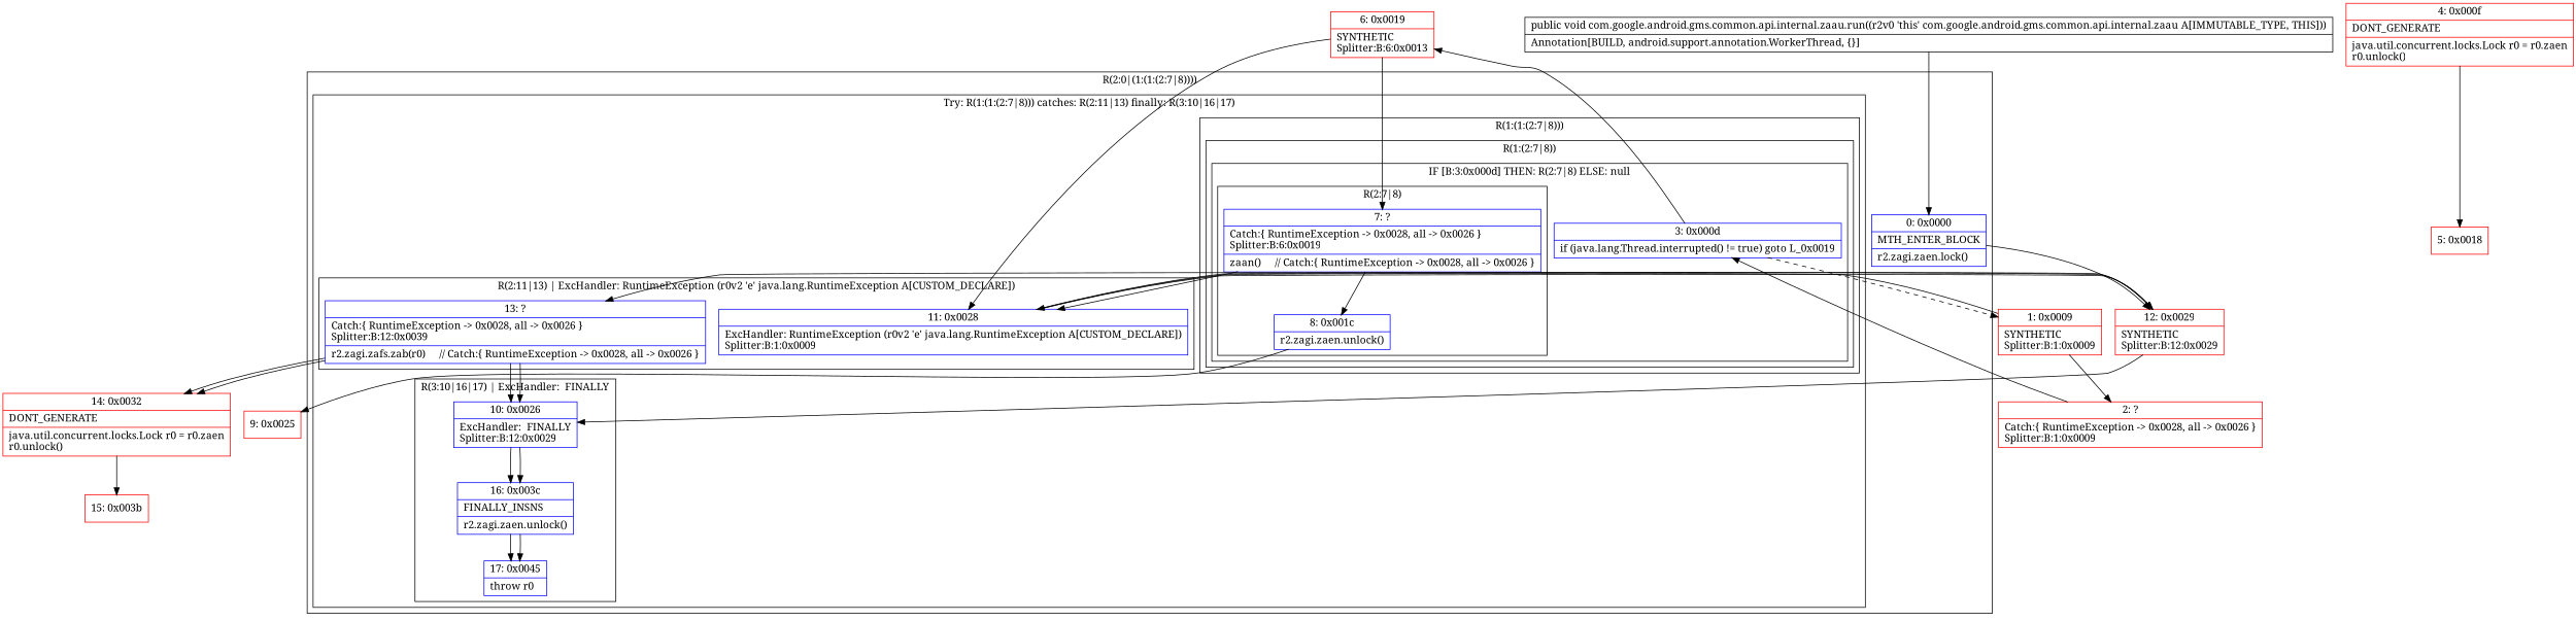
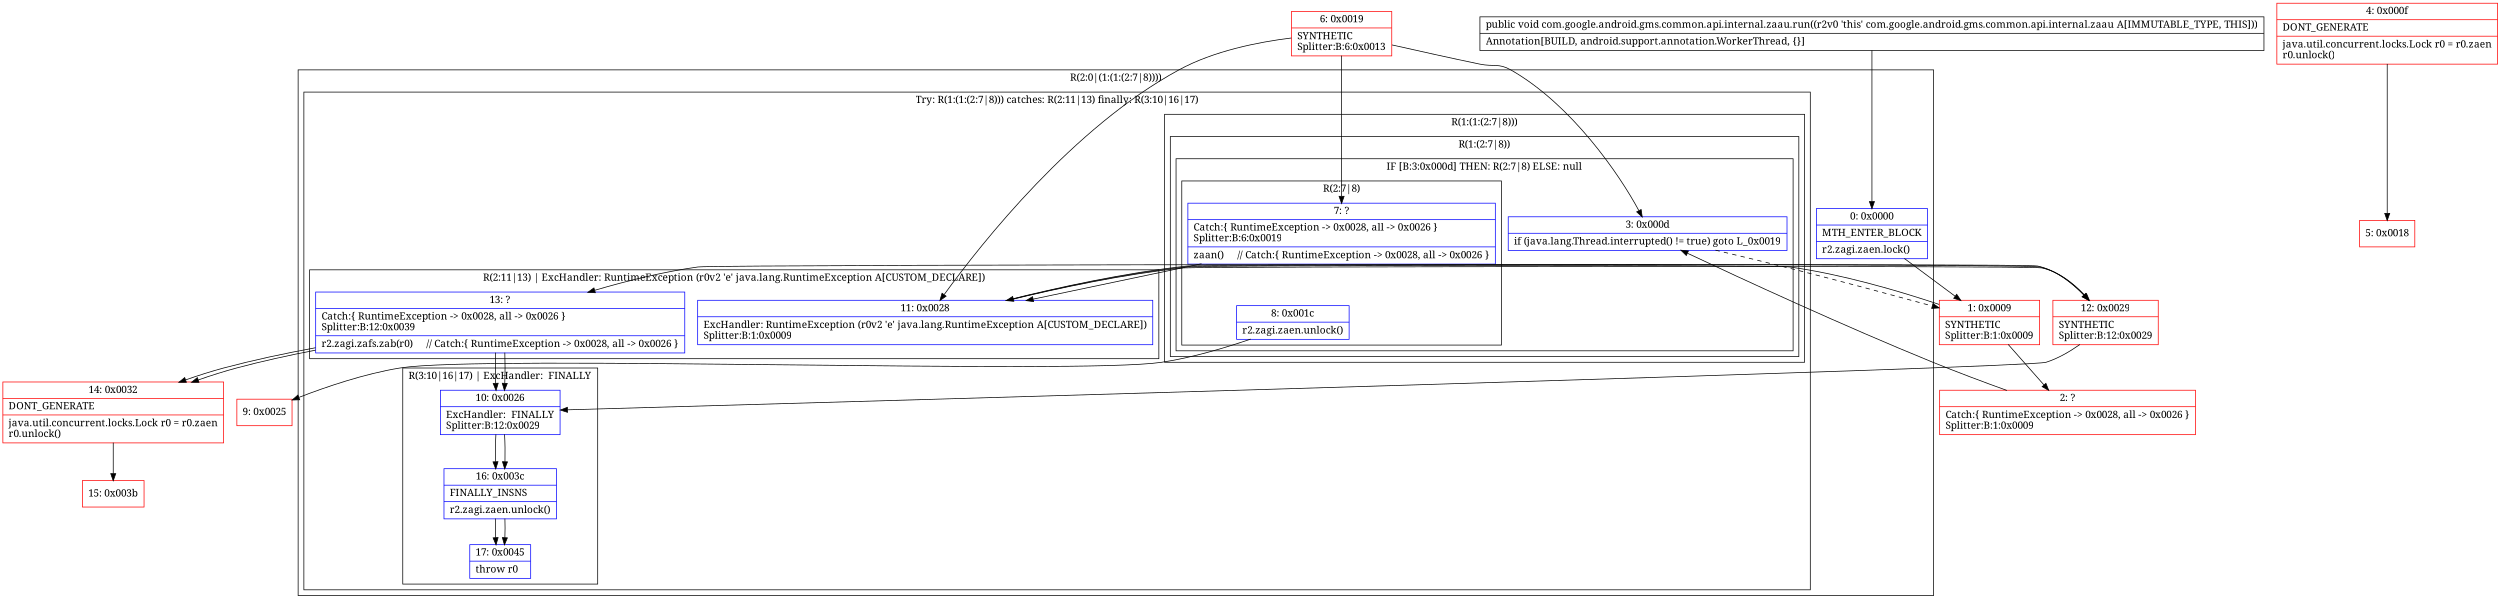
  digraph {
    fontname="Noto Serif"
    node [color=blue fontname="Noto Serif" shape=record]
    edge [fontname="Noto Serif"]
    n1 [label="{7\:\ ?|Catch:\{ RuntimeException \-\> 0x0028, all \-\> 0x0026 \}\lSplitter:B:6:0x0019\l|zaan()     \/\/ Catch:\{ RuntimeException \-\> 0x0028, all \-\> 0x0026 \}\l}"]
    n2 [label="{8\:\ 0x001c|r2.zagi.zaen.unlock()\l}"]
    n3 [label="{3\:\ 0x000d|if (java.lang.Thread.interrupted() != true) goto L_0x0019\l}"]
    n4 [label="{11\:\ 0x0028|ExcHandler: RuntimeException (r0v2 'e' java.lang.RuntimeException A[CUSTOM_DECLARE])\lSplitter:B:1:0x0009\l}"]
    n5 [label="{13\:\ ?|Catch:\{ RuntimeException \-\> 0x0028, all \-\> 0x0026 \}\lSplitter:B:12:0x0039\l|r2.zagi.zafs.zab(r0)     \/\/ Catch:\{ RuntimeException \-\> 0x0028, all \-\> 0x0026 \}\l}"]
    n6 [label="{10\:\ 0x0026|ExcHandler:  FINALLY\lSplitter:B:12:0x0029\l}"]
    n7 [label="{16\:\ 0x003c|FINALLY_INSNS\l|r2.zagi.zaen.unlock()\l}"]
    n8 [label="{17\:\ 0x0045|throw r0\l}"]
    n9 [label="{0\:\ 0x0000|MTH_ENTER_BLOCK\l|r2.zagi.zaen.lock()\l}"]
    n10 [color=red label="{9\:\ 0x0025}"]
    n11 [color=red label="{1\:\ 0x0009|SYNTHETIC\lSplitter:B:1:0x0009\l}"]
    n12 [color=red label="{6\:\ 0x0019|SYNTHETIC\lSplitter:B:6:0x0013\l}"]
    n13 [color=red label="{12\:\ 0x0029|SYNTHETIC\lSplitter:B:12:0x0029\l}"]
    n14 [color=red label="{14\:\ 0x0032|DONT_GENERATE\l|java.util.concurrent.locks.Lock r0 = r0.zaen\lr0.unlock()\l}"]
    n15 [color=red label="{2\:\ ?|Catch:\{ RuntimeException \-\> 0x0028, all \-\> 0x0026 \}\lSplitter:B:1:0x0009\l}"]
    n16 [color=red label="{4\:\ 0x000f|DONT_GENERATE\l|java.util.concurrent.locks.Lock r0 = r0.zaen\lr0.unlock()\l}"]
    n17 [color=red label="{5\:\ 0x0018}"]
    n18 [color=red label="{15\:\ 0x003b}"]
    n19 [label="{public void com.google.android.gms.common.api.internal.zaau.run((r2v0 'this' com.google.android.gms.common.api.internal.zaau A[IMMUTABLE_TYPE, THIS]))  | Annotation[BUILD, android.support.annotation.WorkerThread, \{\}]\l}" color=""]
    subgraph cluster_1 {
      label="R(2:0|(1:(1:(2:7|8))))"
      n9
      subgraph cluster_2 {
        label="Try: R(1:(1:(2:7|8))) catches: R(2:11|13) finally: R(3:10|16|17)"
        subgraph cluster_3 {
          label="R(1:(1:(2:7|8)))"
          subgraph cluster_4 {
            label="R(1:(2:7|8))"
            subgraph cluster_5 {
              label="IF [B:3:0x000d] THEN: R(2:7|8) ELSE: null"
              n3
              subgraph cluster_6 {
                label="R(2:7|8)"
                n1
                n2
              }
            }
          }
        }
        subgraph cluster_7 {
          label="R(2:11|13) | ExcHandler: RuntimeException (r0v2 'e' java.lang.RuntimeException A[CUSTOM_DECLARE])\l"
          n4
          n5
        }
        subgraph cluster_8 {
          label="R(3:10|16|17) | ExcHandler:  FINALLY\l"
          n6
          n7
          n8
        }
      }
    }
    subgraph cluster_9 {
      label="R(2:11|13) | ExcHandler: RuntimeException (r0v2 'e' java.lang.RuntimeException A[CUSTOM_DECLARE])\l"
    }
    subgraph cluster_10 {
      label="R(3:10|16|17) | ExcHandler:  FINALLY\l"
    }
-   n1 -> n2
    n1 -> n4
    n2 -> n10
    n3 -> n11 [style=dashed]
-   n3 -> n12
+   n12 -> n3
    n4 -> n13
    n4 -> n13
    n5 -> n6
    n5 -> n6
    n5 -> n14
    n5 -> n14
    n6 -> n7
    n6 -> n7
    n7 -> n8
    n7 -> n8
-   n9 -> n13
+   n9 -> n11
    n11 -> n4
    n11 -> n15
    n12 -> n1
    n12 -> n4
    n13 -> n5
    n13 -> n6
    n14 -> n18
    n15 -> n3
    n16 -> n17
    n19 -> n9
  }
